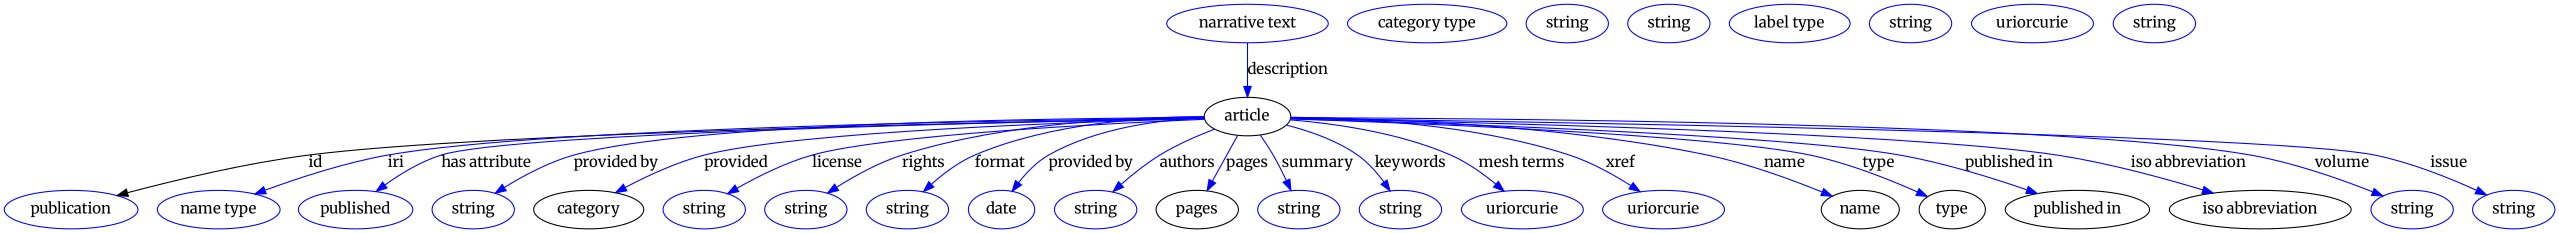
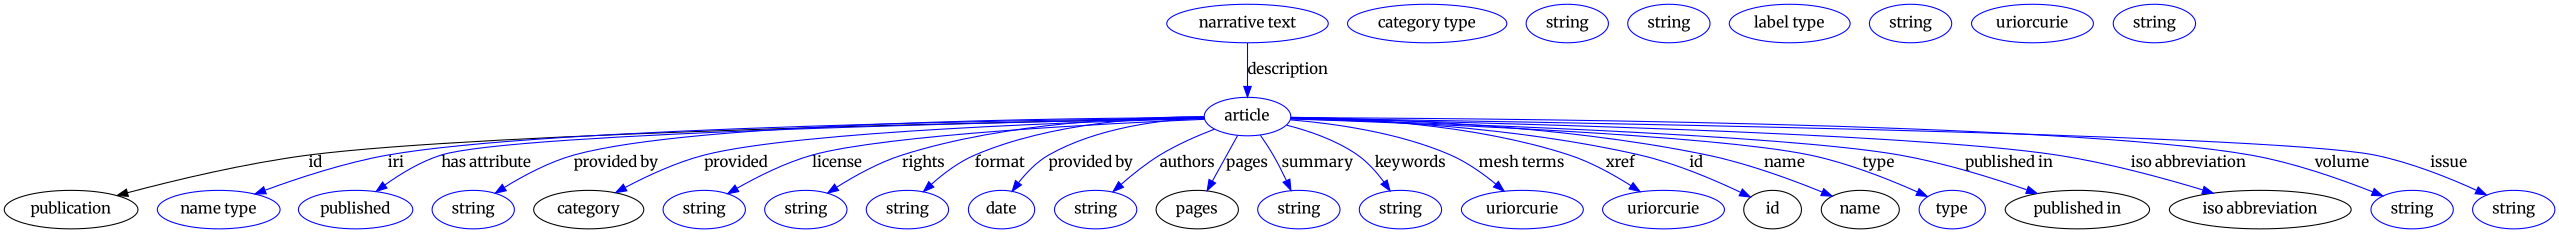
  digraph {
    fontname=Merriweather
    node [fontname=Merriweather color=blue]
    edge [fontname=Merriweather color=blue style=solid]
-   n1 [height=0.5 label=article width=1.1193 color=""]
-   publication [height=0.5 width=1.7332]
+   n1 [height=0.5 label=article width=1.1193]
+   publication [height=0.5 width=1.7332 color=""]
    n3 [height=0.5 label="name type" width=1.2277]
    n4 [height=0.5 label=published width=1.4443]
    n5 [height=0.5 label=string width=1.0652]
    category [height=0.5 width=1.4263 color=""]
    n7 [height=0.5 label=string width=1.0652]
    n8 [height=0.5 label=string width=1.0652]
    n9 [height=0.5 label=string width=1.0652]
    n10 [height=0.5 label=date width=0.86659]
    n11 [height=0.5 label=string width=1.0652]
    pages [height=0.5 width=1.0652 color=""]
    n13 [height=0.5 label=string width=1.0652]
    n14 [height=0.5 label=string width=1.0652]
    n15 [height=0.5 label=uriorcurie width=1.5887]
    n16 [height=0.5 label=uriorcurie width=1.5887]
+   id [height=0.5 width=0.75 color=""]
    name [height=0.5 width=1.011 color=""]
-   type [height=0.5 width=0.86659 color=""]
+   type [height=0.5 width=0.86659]
    "published in" [height=0.5 width=1.8776 color=""]
    "iso abbreviation" [height=0.5 width=2.3651 color=""]
    n22 [height=0.5 label=string width=1.0652]
    n23 [height=0.5 label=string width=1.0652]
    n24 [height=0.5 label="narrative text" width=2.0943]
    n25 [height=0.5 label="category type" width=2.0762]
    n26 [height=0.5 label=string width=1.0652]
    n27 [height=0.5 label=string width=1.0652]
    n28 [height=0.5 label="label type" width=1.5707]
    n29 [height=0.5 label=string width=1.0652]
    n30 [height=0.5 label=uriorcurie width=1.5887]
    n31 [height=0.5 label=string width=1.0652]
    n1 -> publication [label=id color="" style=""]
    n1 -> n3 [label=iri]
    n1 -> n4 [label="has attribute"]
    n1 -> n5 [label="provided by"]
    n1 -> category [label=provided]
    n1 -> n7 [label=license]
    n1 -> n8 [label=rights]
    n1 -> n9 [label=format]
    n1 -> n10 [label="provided by"]
    n1 -> n11 [label=authors]
    n1 -> pages [label=pages]
    n1 -> n13 [label=summary]
    n1 -> n14 [label=keywords]
    n1 -> n15 [label="mesh terms"]
    n1 -> n16 [label=xref]
+   n1 -> id [label=id]
    n1 -> name [label=name]
    n1 -> type [label=type]
    n1 -> "published in" [label="published in"]
    n1 -> "iso abbreviation" [label="iso abbreviation"]
    n1 -> n22 [label=volume]
    n1 -> n23 [label=issue]
    n24 -> n1 [label=description]
  }
